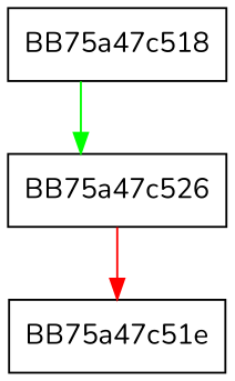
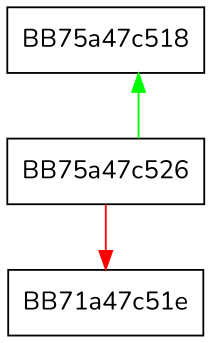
  digraph {
    fontname=Nunito
    splines=ortho
    node [fontname=Nunito shape=box]
    edge [fontname=Nunito]
    BB75a47c518
    BB75a47c526
-   BB75a47c51e
-   BB75a47c518 -> BB75a47c526 [color=green]
+   BB75a47c51e [label=BB71a47c51e]
+   BB75a47c526 -> BB75a47c518 [color=green]
    BB75a47c526 -> BB75a47c51e [color=red]
  }
